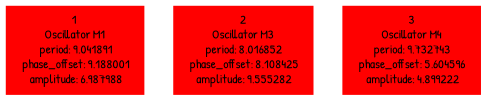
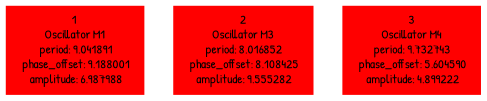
  digraph {
    forcelabels=true
    fontname="Patrick Hand"
    node [color=red fontsize=8 shape=box style=filled fontname="Patrick Hand"]
    n1 [label=<1<BR />Oscillator M1<BR /> period: 9.041891<BR /> phase_offset: 9.188001<BR /> amplitude: 6.987988>]
    n2 [label=<2<BR />Oscillator M3<BR /> period: 8.016852<BR /> phase_offset: 8.108425<BR /> amplitude: 9.555282>]
-   n3 [label=<3<BR />Oscillator M4<BR /> period: 9.732743<BR /> phase_offset: 5.604596<BR /> amplitude: 4.899222>]
+   n3 [label=<3<BR />Oscillator M4<BR /> period: 9.732743<BR /> phase_offset: 5.604590<BR /> amplitude: 4.899222>]
  }
